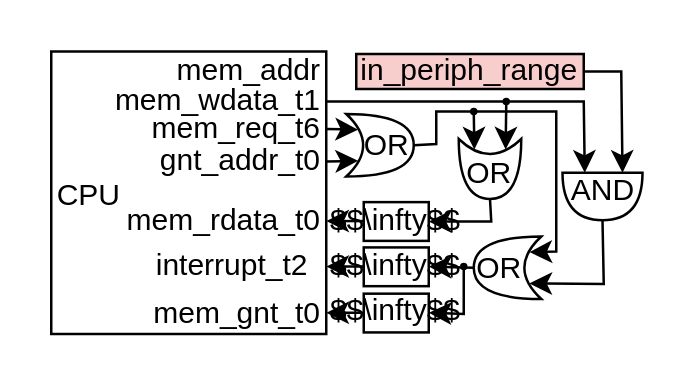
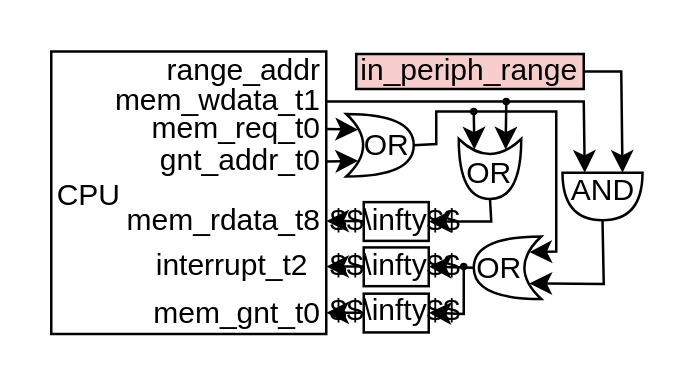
  <mxCell id="0" />
  <mxCell id="1" parent="0" />
  <mxCell id="2" value="" style="rounded=0;whiteSpace=wrap;html=1;" parent="1" vertex="1"><mxGeometry x="20" y="20" width="110" height="113" as="geometry" /></mxCell>
- <mxCell id="3" value="mem_req_t6" style="text;html=1;align=right;verticalAlign=middle;whiteSpace=wrap;rounded=0;" parent="1" vertex="1"><mxGeometry x="60" y="46" width="70" height="10" as="geometry" /></mxCell>
+ <mxCell id="3" value="mem_req_t0" style="text;html=1;align=right;verticalAlign=middle;whiteSpace=wrap;rounded=0;" parent="1" vertex="1"><mxGeometry x="60" y="46" width="70" height="10" as="geometry" /></mxCell>
  <mxCell id="4" value="gnt_addr_t0" style="text;html=1;align=right;verticalAlign=middle;whiteSpace=wrap;rounded=0;" parent="1" vertex="1"><mxGeometry x="50" y="59" width="80" height="10" as="geometry" /></mxCell>
  <mxCell id="5" value="mem_wdata_t1" style="text;html=1;align=right;verticalAlign=middle;whiteSpace=wrap;rounded=0;" parent="1" vertex="1"><mxGeometry x="40" y="35" width="90" height="10" as="geometry" /></mxCell>
  <mxCell id="6" value="mem_gnt_t0" style="text;html=1;align=right;verticalAlign=middle;whiteSpace=wrap;rounded=0;" parent="1" vertex="1"><mxGeometry x="60" y="119.5" width="70" height="10" as="geometry" /></mxCell>
- <mxCell id="7" value="mem_rdata_t0" style="text;html=1;align=right;verticalAlign=middle;whiteSpace=wrap;rounded=0;" parent="1" vertex="1"><mxGeometry x="40" y="83" width="90" height="10" as="geometry" /></mxCell>
+ <mxCell id="7" value="mem_rdata_t8" style="text;html=1;align=right;verticalAlign=middle;whiteSpace=wrap;rounded=0;" parent="1" vertex="1"><mxGeometry x="40" y="83" width="90" height="10" as="geometry" /></mxCell>
  <mxCell id="8" value="interrupt_t2" style="text;html=1;align=right;verticalAlign=middle;whiteSpace=wrap;rounded=0;" parent="1" vertex="1"><mxGeometry x="55" y="101" width="70" height="10" as="geometry" /></mxCell>
  <mxCell id="9" value="" style="endArrow=classic;html=1;rounded=0;entryX=1;entryY=0.5;entryDx=0;entryDy=0;exitX=0;exitY=0.5;exitDx=0;exitDy=0;" parent="1" target="6" edge="1"><mxGeometry width="50" height="50" relative="1" as="geometry"><mxPoint x="145" y="124.5" as="sourcePoint" /><mxPoint x="130" y="120.83" as="targetPoint" /></mxGeometry></mxCell>
  <mxCell id="10" value="" style="endArrow=classic;html=1;rounded=0;entryX=1;entryY=0.5;entryDx=0;entryDy=0;exitX=0;exitY=0.5;exitDx=0;exitDy=0;" parent="1" edge="1"><mxGeometry width="50" height="50" relative="1" as="geometry"><mxPoint x="145" y="106" as="sourcePoint" /><mxPoint x="130" y="106" as="targetPoint" /></mxGeometry></mxCell>
  <mxCell id="11" value="" style="endArrow=classic;html=1;rounded=0;entryX=1;entryY=0.5;entryDx=0;entryDy=0;exitX=0;exitY=0.5;exitDx=0;exitDy=0;" parent="1" edge="1"><mxGeometry width="50" height="50" relative="1" as="geometry"><mxPoint x="145" y="87.83" as="sourcePoint" /><mxPoint x="130" y="87.83" as="targetPoint" /></mxGeometry></mxCell>
  <mxCell id="12" value="CPU" style="text;html=1;align=right;verticalAlign=middle;whiteSpace=wrap;rounded=0;" parent="1" vertex="1"><mxGeometry x="20" y="73" width="30" height="10" as="geometry" /></mxCell>
- <mxCell id="13" value="mem_addr" style="text;html=1;align=right;verticalAlign=middle;whiteSpace=wrap;rounded=0;" parent="1" vertex="1"><mxGeometry x="50" y="23" width="80" height="10" as="geometry" /></mxCell>
+ <mxCell id="13" value="range_addr" style="text;html=1;align=right;verticalAlign=middle;whiteSpace=wrap;rounded=0;" parent="1" vertex="1"><mxGeometry x="50" y="23" width="80" height="10" as="geometry" /></mxCell>
  <mxCell id="14" value="" style="shape=xor;whiteSpace=wrap;html=1;rotation=0;" parent="1" vertex="1"><mxGeometry x="138" y="45" width="27" height="25" as="geometry" /></mxCell>
  <mxCell id="15" value="" style="endArrow=classic;html=1;rounded=0;entryX=0.175;entryY=0.75;entryDx=0;entryDy=0;entryPerimeter=0;exitX=1;exitY=0.5;exitDx=0;exitDy=0;" parent="1" source="4" target="14" edge="1"><mxGeometry width="50" height="50" relative="1" as="geometry"><mxPoint x="120" y="146" as="sourcePoint" /><mxPoint x="170" y="96" as="targetPoint" /></mxGeometry></mxCell>
  <mxCell id="16" value="" style="endArrow=classic;html=1;rounded=0;entryX=0.175;entryY=0.25;entryDx=0;entryDy=0;entryPerimeter=0;exitX=1;exitY=0.5;exitDx=0;exitDy=0;" parent="1" source="3" target="14" edge="1"><mxGeometry width="50" height="50" relative="1" as="geometry"><mxPoint x="160" y="56" as="sourcePoint" /><mxPoint x="178" y="57" as="targetPoint" /></mxGeometry></mxCell>
  <mxCell id="17" value="in_periph_range" style="rounded=0;whiteSpace=wrap;html=1;fillColor=#f8cecc;" parent="1" vertex="1"><mxGeometry x="142" y="21" width="91" height="14" as="geometry" /></mxCell>
  <mxCell id="18" value="" style="shape=or;whiteSpace=wrap;html=1;rotation=90;" parent="1" vertex="1"><mxGeometry x="231" y="62" width="19" height="32" as="geometry" /></mxCell>
  <mxCell id="19" value="" style="endArrow=classic;html=1;rounded=0;exitX=1;exitY=0.5;exitDx=0;exitDy=0;entryX=0.001;entryY=0.722;entryDx=0;entryDy=0;entryPerimeter=0;" parent="1" source="5" target="18" edge="1"><mxGeometry width="50" height="50" relative="1" as="geometry"><mxPoint x="180" y="83" as="sourcePoint" /><mxPoint x="239" y="53" as="targetPoint" /><Array as="points"><mxPoint x="233" y="40" /></Array></mxGeometry></mxCell>
  <mxCell id="20" value="" style="endArrow=classic;html=1;rounded=0;entryX=0;entryY=0.25;entryDx=0;entryDy=0;entryPerimeter=0;exitX=1;exitY=0.5;exitDx=0;exitDy=0;" parent="1" source="17" target="18" edge="1"><mxGeometry width="50" height="50" relative="1" as="geometry"><mxPoint x="180" y="83" as="sourcePoint" /><mxPoint x="230" y="33" as="targetPoint" /><Array as="points"><mxPoint x="248" y="28" /></Array></mxGeometry></mxCell>
  <mxCell id="21" value="AND" style="text;html=1;align=center;verticalAlign=middle;whiteSpace=wrap;rounded=0;" parent="1" vertex="1"><mxGeometry x="239" y="67" width="4" height="18" as="geometry" /></mxCell>
  <mxCell id="22" value="" style="shape=xor;whiteSpace=wrap;html=1;rotation=90;" parent="1" vertex="1"><mxGeometry x="183.5" y="54.5" width="24" height="25" as="geometry" /></mxCell>
  <mxCell id="23" value="" style="endArrow=classic;html=1;rounded=0;exitX=1;exitY=0.5;exitDx=0;exitDy=0;exitPerimeter=0;entryX=0.175;entryY=0.75;entryDx=0;entryDy=0;entryPerimeter=0;" parent="1" source="14" target="22" edge="1"><mxGeometry width="50" height="50" relative="1" as="geometry"><mxPoint x="160" y="103" as="sourcePoint" /><mxPoint x="210" y="53" as="targetPoint" /><Array as="points"><mxPoint x="174" y="57" /><mxPoint x="174" y="44" /><mxPoint x="189" y="44" /></Array></mxGeometry></mxCell>
  <mxCell id="24" value="" style="endArrow=classic;html=1;rounded=0;entryX=0.175;entryY=0.25;entryDx=0;entryDy=0;entryPerimeter=0;" parent="1" source="31" target="22" edge="1"><mxGeometry width="50" height="50" relative="1" as="geometry"><mxPoint x="201" y="40" as="sourcePoint" /><mxPoint x="210" y="53" as="targetPoint" /></mxGeometry></mxCell>
  <mxCell id="25" value="" style="endArrow=classic;html=1;rounded=0;entryX=1;entryY=0.5;entryDx=0;entryDy=0;exitX=1;exitY=0.5;exitDx=0;exitDy=0;exitPerimeter=0;" parent="1" source="22" edge="1"><mxGeometry width="50" height="50" relative="1" as="geometry"><mxPoint x="110" y="103" as="sourcePoint" /><mxPoint x="171" y="88" as="targetPoint" /><Array as="points"><mxPoint x="196" y="88" /></Array></mxGeometry></mxCell>
  <mxCell id="26" value="" style="endArrow=classic;html=1;rounded=0;entryX=0.175;entryY=0.75;entryDx=0;entryDy=0;entryPerimeter=0;" parent="1" target="28" edge="1"><mxGeometry width="50" height="50" relative="1" as="geometry"><mxPoint x="189" y="44" as="sourcePoint" /><mxPoint x="200" y="53" as="targetPoint" /><Array as="points"><mxPoint x="222" y="44" /><mxPoint x="222" y="76" /><mxPoint x="222" y="100" /></Array></mxGeometry></mxCell>
  <mxCell id="27" value="" style="endArrow=classic;html=1;rounded=0;entryX=0.175;entryY=0.25;entryDx=0;entryDy=0;entryPerimeter=0;exitX=1;exitY=0.5;exitDx=0;exitDy=0;exitPerimeter=0;" parent="1" source="18" target="28" edge="1"><mxGeometry width="50" height="50" relative="1" as="geometry"><mxPoint x="150" y="103" as="sourcePoint" /><mxPoint x="244.25" y="87.7" as="targetPoint" /><Array as="points"><mxPoint x="241" y="113" /></Array></mxGeometry></mxCell>
  <mxCell id="28" value="" style="shape=xor;whiteSpace=wrap;html=1;rotation=-180;" parent="1" vertex="1"><mxGeometry x="189" y="94" width="27" height="25" as="geometry" /></mxCell>
  <mxCell id="29" value="" style="endArrow=classic;html=1;rounded=0;exitX=1;exitY=0.5;exitDx=0;exitDy=0;exitPerimeter=0;entryX=1;entryY=0.5;entryDx=0;entryDy=0;" parent="1" source="28" target="40" edge="1"><mxGeometry width="50" height="50" relative="1" as="geometry"><mxPoint x="150" y="103" as="sourcePoint" /><mxPoint x="172" y="105" as="targetPoint" /></mxGeometry></mxCell>
  <mxCell id="30" value="" style="endArrow=classic;html=1;rounded=0;entryX=1;entryY=0.5;entryDx=0;entryDy=0;" parent="1" edge="1"><mxGeometry width="50" height="50" relative="1" as="geometry"><mxPoint x="185" y="106" as="sourcePoint" /><mxPoint x="171" y="124.5" as="targetPoint" /><Array as="points"><mxPoint x="185" y="125" /></Array></mxGeometry></mxCell>
  <mxCell id="31" value="" style="ellipse;whiteSpace=wrap;html=1;aspect=fixed;fillColor=#000000;" parent="1" vertex="1"><mxGeometry x="201" y="39" width="2" height="2" as="geometry" /></mxCell>
  <mxCell id="32" value="" style="ellipse;whiteSpace=wrap;html=1;aspect=fixed;fillColor=#000000;" parent="1" vertex="1"><mxGeometry x="188" y="43" width="2" height="2" as="geometry" /></mxCell>
  <mxCell id="33" value="" style="ellipse;whiteSpace=wrap;html=1;aspect=fixed;fillColor=#000000;" parent="1" vertex="1"><mxGeometry x="184" y="105" width="2" height="2" as="geometry" /></mxCell>
  <mxCell id="34" value="OR" style="text;html=1;align=center;verticalAlign=middle;whiteSpace=wrap;rounded=0;" parent="1" vertex="1"><mxGeometry x="145" y="48" width="19" height="19" as="geometry" /></mxCell>
  <mxCell id="35" value="OR" style="text;html=1;align=center;verticalAlign=middle;whiteSpace=wrap;rounded=0;" parent="1" vertex="1"><mxGeometry x="186" y="59" width="19" height="19" as="geometry" /></mxCell>
  <mxCell id="36" value="OR" style="text;html=1;align=center;verticalAlign=middle;whiteSpace=wrap;rounded=0;" parent="1" vertex="1"><mxGeometry x="190" y="97" width="19" height="19" as="geometry" /></mxCell>
  <mxCell id="37" value="" style="rounded=0;whiteSpace=wrap;html=1;" vertex="1" parent="1"><mxGeometry x="145" y="80.25" width="26" height="15.5" as="geometry" /></mxCell>
  <mxCell id="38" value="$$\infty$$" style="text;html=1;align=center;verticalAlign=middle;whiteSpace=wrap;rounded=0;" vertex="1" parent="1"><mxGeometry x="145" y="79.75" width="26" height="16.25" as="geometry" /></mxCell>
  <mxCell id="39" value="" style="rounded=0;whiteSpace=wrap;html=1;" vertex="1" parent="1"><mxGeometry x="145" y="98.37" width="26" height="15.5" as="geometry" /></mxCell>
  <mxCell id="40" value="$$\infty$$" style="text;html=1;align=center;verticalAlign=middle;whiteSpace=wrap;rounded=0;" vertex="1" parent="1"><mxGeometry x="145" y="97.87" width="26" height="16.25" as="geometry" /></mxCell>
  <mxCell id="41" value="" style="rounded=0;whiteSpace=wrap;html=1;" vertex="1" parent="1"><mxGeometry x="145" y="116.87" width="26" height="15.5" as="geometry" /></mxCell>
  <mxCell id="42" value="$$\infty$$" style="text;html=1;align=center;verticalAlign=middle;whiteSpace=wrap;rounded=0;" vertex="1" parent="1"><mxGeometry x="145" y="116.37" width="26" height="16.25" as="geometry" /></mxCell>
